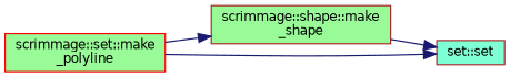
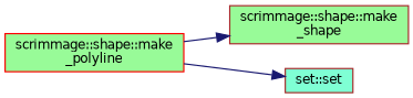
  digraph {
    rankdir=LR
    node [color=brown fillcolor=palegreen fontname=Helvetica fontsize=10 shape=record style=filled]
    edge [color=midnightblue fontname=Helvetica fontsize=10 labelfontname=Helvetica labelfontsize=10 style=solid]
-   n1 [color=red fontcolor=black height=0.2 label="scrimmage::set::make\l_polyline" width=0.4]
+   n1 [color=red fontcolor=black height=0.2 label="scrimmage::shape::make\l_polyline" width=0.4]
    n2 [height=0.2 label="scrimmage::shape::make\l_shape" width=0.4]
    n3 [fillcolor=aquamarine height=0.2 label="set::set" width=0.4]
    n1 -> n2
    n1 -> n3
-   n2 -> n3
  }
